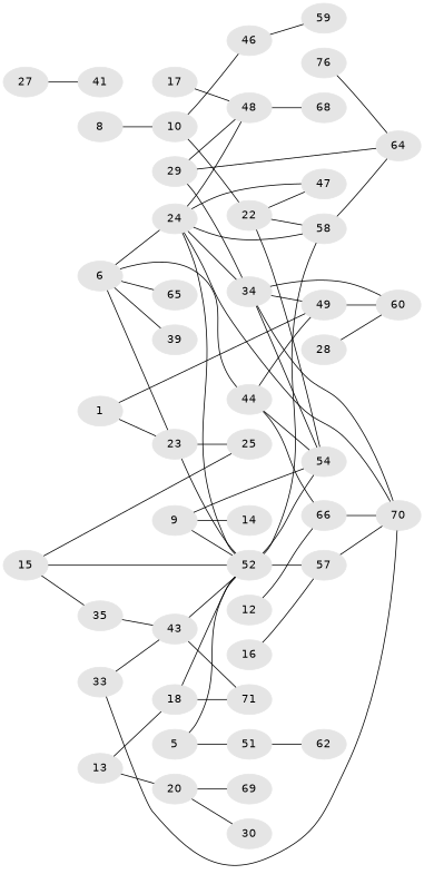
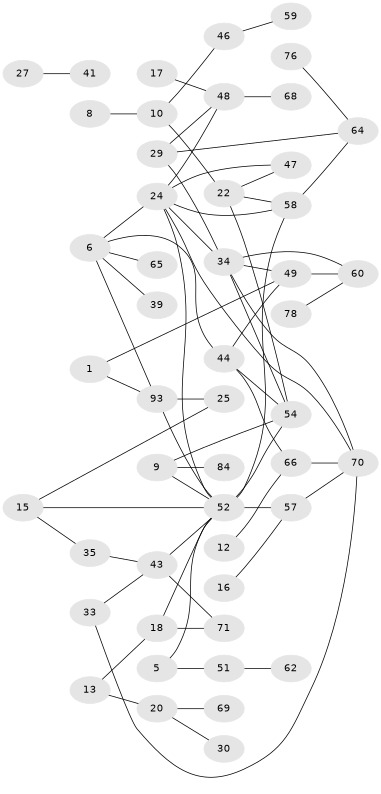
  graph {
    fontname="DejaVu Sans"
    rankdir=LR
    node [color=gray90 fontname="DejaVu Sans" style=filled]
    edge [fontname="DejaVu Sans" weight=1.0]
    1
-   23
+   23 [label=93]
    49
    52
    25
    60
    5
    51
    62
    54
    57
    58
    6
    24
    39
    44
    65
    34
    48
    47
    70
    66
    8
    10
    9
-   14
+   14 [label=84]
    22
    46
    59
    12
    13
    18
    20
    n34 [label=71]
    30
    69
    15
    35
    43
    16
    17
    68
    64
    27
    41
-   28
+   28 [label=78]
    29
    33
    n49 [label=76]
    1 -- 23
    1 -- 49
    23 -- 52 [weight=2.0]
    23 -- 25
    49 -- 60
    52 -- 54 [weight=2.0]
    52 -- 57
    52 -- 58
    5 -- 52
    5 -- 51
    51 -- 62
    57 -- 70
    58 -- 64
    6 -- 23
    6 -- 24 [weight=2.0]
    6 -- 39
    6 -- 44
    6 -- 65
    24 -- 52
    24 -- 58
    24 -- 34
    24 -- 48 [weight=2.0]
    24 -- 47
    24 -- 70
    44 -- 49
    44 -- 54
    44 -- 66
    34 -- 49
    34 -- 60
    34 -- 54
    34 -- 70
    48 -- 68
    66 -- 70
    8 -- 10
    10 -- 22
    10 -- 46
    9 -- 52
    9 -- 54
    9 -- 14
    22 -- 54
    22 -- 58
    22 -- 47
    46 -- 59
    12 -- 66
    13 -- 18
    13 -- 20
    18 -- 52
    18 -- n34
    20 -- 30
    20 -- 69
    15 -- 52
    15 -- 25
    15 -- 35
    35 -- 43
    43 -- 52
    43 -- n34
    16 -- 57
    17 -- 48
    27 -- 41
    28 -- 60
    29 -- 34
    29 -- 48
    29 -- 64
    33 -- 70
    33 -- 43
    n49 -- 64
  }
